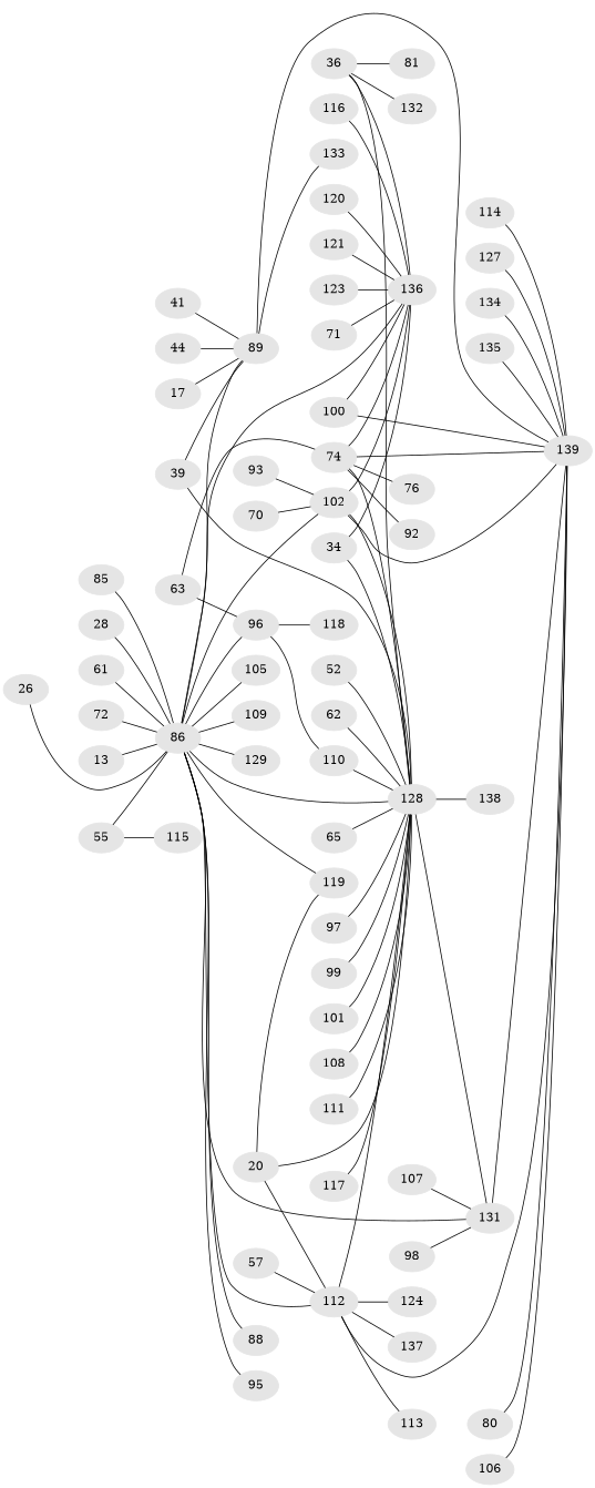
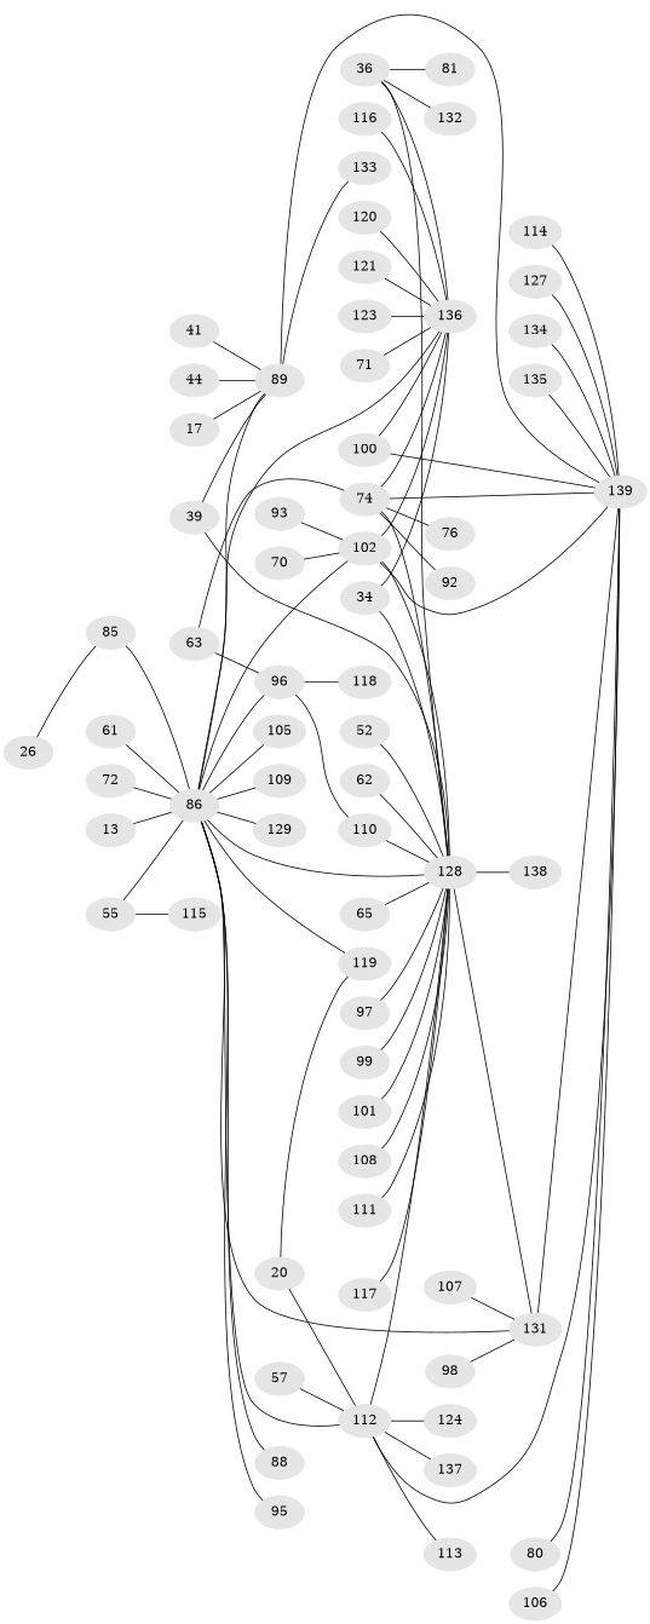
  graph {
    rankdir=LR
    node [color=gray90 style=filled]
    86 [super="+1+21+7"]
    89 [super="+12+22+6"]
    112 [super="+3+60"]
    119
    128 [super="+15+19+90+25+32"]
    136 [super="+130+122+125"]
    96 [super="+42+50"]
    102 [super="+64+91"]
    88
    95
    105
    109 [super="+68+103"]
    129 [super="+53"]
    131 [super="+18+126"]
    13
    139 [super="+9+47+10+69+78"]
    133
    17
    113 [super="+73"]
    124
    137 [super="+104"]
    20
    138
    26
-   28
    34
    55 [super="+27"]
    115
    36
    81 [super="+67"]
    132 [super="+87"]
    39
    41
    44
    52
    57
    61
    62
    74 [super="+66"]
    76
    92
    63
    110 [super="+75"]
    118
    65
    70
    71
    72
    80
    85
    93
    97 [super="+35"]
    98
    99
    100
    101 [super="+82+94"]
    106
    107
    108
    111
    114
    116 [super="+59"]
    117
    120 [super="+79"]
    121 [super="+56"]
    123
    127
    134
    135
    86 -- 89 [weight=4]
    86 -- 112 [weight=3]
    86 -- 119
    86 -- 128 [weight=3]
    86 -- 136
    86 -- 96 [weight=2]
    86 -- 102 [weight=3]
    86 -- 88
    86 -- 95
    86 -- 105
    86 -- 109 [weight=2]
    86 -- 129
    86 -- 131 [weight=3]
    89 -- 139
    89 -- 133
    112 -- 128 [weight=2]
    112 -- 139 [weight=3]
    112 -- 113
    112 -- 124
    112 -- 137
    128 -- 131
    128 -- 138
    96 -- 110
    96 -- 118
    102 -- 128 [weight=2]
    102 -- 136
    102 -- 139
    131 -- 139
    13 -- 86
    17 -- 89
    20 -- 112 [weight=2]
    20 -- 119
-   20 -- 128
-   26 -- 86
-   28 -- 86
+   26 -- 85
    34 -- 128
    34 -- 136
    55 -- 86 [weight=2]
    55 -- 115
    36 -- 128
    36 -- 136 [weight=4]
    36 -- 81
    36 -- 132
    39 -- 89
    39 -- 128
    41 -- 89
    44 -- 89
    52 -- 128
    57 -- 112
    61 -- 86
    62 -- 128
    74 -- 128 [weight=2]
    74 -- 136 [weight=2]
    74 -- 139 [weight=2]
    74 -- 76
    74 -- 92
    63 -- 96
    63 -- 74
    110 -- 128
    65 -- 128
    70 -- 102
    71 -- 136
    72 -- 86
    80 -- 139
    85 -- 86
    93 -- 102
    97 -- 128
    98 -- 131
    99 -- 128
    100 -- 136
    100 -- 139
    101 -- 128
    106 -- 139
    107 -- 131
    108 -- 128
    111 -- 128
    114 -- 139
    116 -- 136
    117 -- 128
    120 -- 136
    121 -- 136
    123 -- 136
    127 -- 139
    134 -- 139
    135 -- 139
  }
